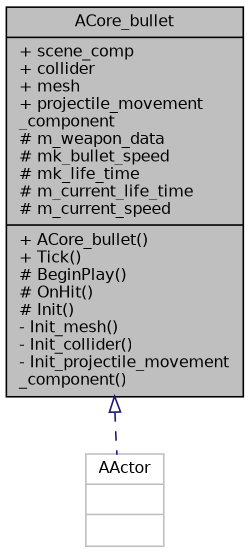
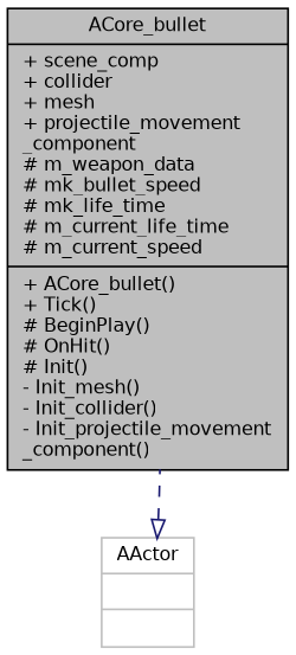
  digraph {
    node [fontname=Helvetica fontsize=10 shape=record style=filled]
    n1 [color=black fillcolor=grey75 fontcolor=black height=0.2 label="{ACore_bullet\n|+ scene_comp\l+ collider\l+ mesh\l+ projectile_movement\l_component\l# m_weapon_data\l# mk_bullet_speed\l# mk_life_time\l# m_current_life_time\l# m_current_speed\l|+ ACore_bullet()\l+ Tick()\l# BeginPlay()\l# OnHit()\l# Init()\l- Init_mesh()\l- Init_collider()\l- Init_projectile_movement\l_component()\l}" width=0.4]
    n2 [color=grey75 fillcolor=white height=0.2 label="{AActor\n||}" width=0.4]
-   n1 -> n2 [arrowtail=onormal color=midnightblue dir=back fontname=Helvetica fontsize=10 labelfontname=Helvetica labelfontsize=10 style=dashed]
+   n2 -> n1 [arrowtail=onormal color=midnightblue dir=back fontname=Helvetica fontsize=10 labelfontname=Helvetica labelfontsize=10 style=dashed]
  }
